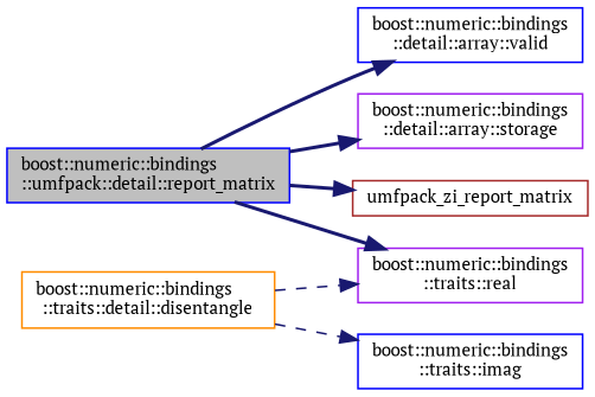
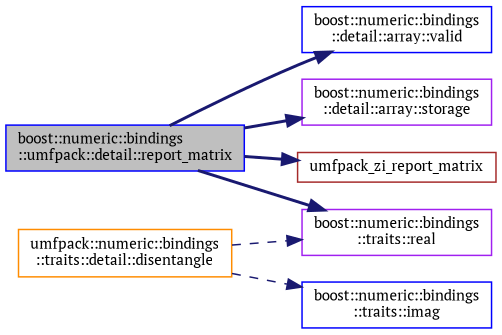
  digraph {
    fontname="PT Serif"
    rankdir=LR
    node [color=blue fillcolor=white fontname="PT Serif" fontsize=10 shape=record style=filled]
    edge [color=midnightblue fontname="PT Serif" fontsize=10 labelfontname=Helvetica labelfontsize=10 style=bold]
    n1 [fillcolor=grey75 fontcolor=black height=0.2 label="boost::numeric::bindings\l::umfpack::detail::report_matrix" width=0.4]
    n2 [height=0.2 label="boost::numeric::bindings\l::detail::array::valid" width=0.4]
    n3 [color=purple height=0.2 label="boost::numeric::bindings\l::detail::array::storage" width=0.4]
    n4 [color=brown height=0.2 label=umfpack_zi_report_matrix width=0.4]
    n5 [color=purple height=0.2 label="boost::numeric::bindings\l::traits::real" width=0.4]
-   n6 [color=darkorange height=0.2 label="boost::numeric::bindings\l::traits::detail::disentangle" width=0.4]
+   n6 [color=darkorange height=0.2 label="umfpack::numeric::bindings\l::traits::detail::disentangle" width=0.4]
    n7 [height=0.2 label="boost::numeric::bindings\l::traits::imag" width=0.4]
    n1 -> n2
    n1 -> n3
    n1 -> n4
    n1 -> n5
    n6 -> n5 [style=dashed]
    n6 -> n7 [style=dashed]
  }
